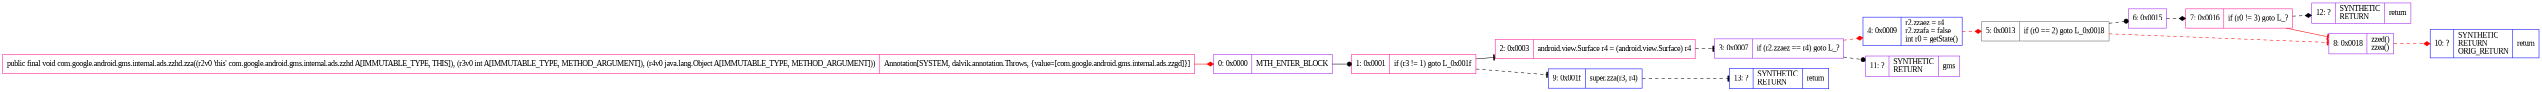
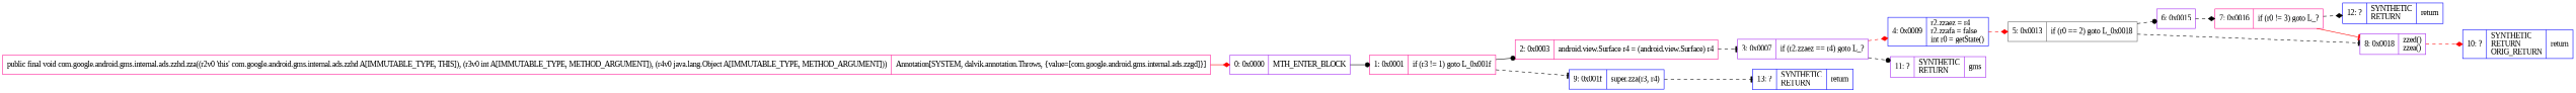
  digraph {
    fontname="Liberation Serif"
    rankdir=LR
    node [color=purple fontname="Liberation Serif" shape=record]
    edge [arrowhead=tee color=black fontname="Liberation Serif" style=dashed]
    n1 [label="{0\:\ 0x0000|MTH_ENTER_BLOCK\l}"]
    n2 [color=deeppink label="{1\:\ 0x0001|if (r3 != 1) goto L_0x001f\l}"]
    n3 [color=deeppink label="{2\:\ 0x0003|android.view.Surface r4 = (android.view.Surface) r4\l}"]
    n4 [color=blue label="{9\:\ 0x001f|super.zza(r3, r4)\l}"]
    n5 [label="{3\:\ 0x0007|if (r2.zzaez == r4) goto L_?\l}"]
    n6 [color=blue label="{13\:\ ?|SYNTHETIC\lRETURN\l|return\l}"]
    n7 [color=blue label="{4\:\ 0x0009|r2.zzaez = r4\lr2.zzafa = false\lint r0 = getState()\l}"]
    n8 [label="{11\:\ ?|SYNTHETIC\lRETURN\l|gms\l}"]
    n9 [color=gray40 label="{5\:\ 0x0013|if (r0 == 2) goto L_0x0018\l}"]
    n10 [label="{6\:\ 0x0015}"]
    n11 [label="{8\:\ 0x0018|zzed()\lzzea()\l}"]
    n12 [color=deeppink label="{7\:\ 0x0016|if (r0 != 3) goto L_?\l}"]
    n13 [color=blue label="{10\:\ ?|SYNTHETIC\lRETURN\lORIG_RETURN\l|return\l}"]
-   n14 [label="{12\:\ ?|SYNTHETIC\lRETURN\l|return\l}"]
+   n14 [color=blue label="{12\:\ ?|SYNTHETIC\lRETURN\l|return\l}"]
    n15 [color=deeppink label="{public final void com.google.android.gms.internal.ads.zzhd.zza((r2v0 'this' com.google.android.gms.internal.ads.zzhd A[IMMUTABLE_TYPE, THIS]), (r3v0 int A[IMMUTABLE_TYPE, METHOD_ARGUMENT]), (r4v0 java.lang.Object A[IMMUTABLE_TYPE, METHOD_ARGUMENT]))  | Annotation[SYSTEM, dalvik.annotation.Throws, \{value=[com.google.android.gms.internal.ads.zzgd]\}]\l}"]
    n1 -> n2 [arrowhead=dot style=solid]
-   n2 -> n3 [style=solid]
+   n2 -> n3 [arrowhead=dot style=solid]
    n2 -> n4
    n3 -> n5
    n4 -> n6
    n5 -> n7 [arrowhead=diamond color=red]
    n5 -> n8 [arrowhead=dot]
    n7 -> n9 [arrowhead=diamond color=red]
    n9 -> n10 [arrowhead=dot]
-   n9 -> n11 [color=red]
+   n9 -> n11
    n10 -> n12 [arrowhead=diamond]
    n11 -> n13 [arrowhead=diamond color=red]
    n12 -> n11 [color=red style=solid]
    n12 -> n14 [arrowhead=diamond]
    n15 -> n1 [arrowhead=diamond color=red style=solid]
  }
